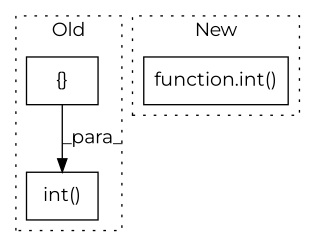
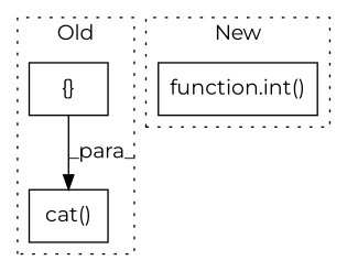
  digraph {
    fontname=Montserrat
    node [a=75 shape=box fontname=Montserrat]
-   n1 [l="10,8" label="int()" s="19262,19302"]
+   n1 [l="10,8" label="cat()" s="19262,19302"]
    n2 [a=59 l="1,0" label="{}" s="19272,19301"]
    n3 [l="4,1" label="function.int()" s="24872,24886"]
    subgraph cluster_1 {
      label=Old
      style=dotted
      n1
      n2
    }
    subgraph cluster_2 {
      label=New
      style=dotted
      n3
    }
    n2 -> n1 [label=_para_ fontname=Montserrat]
  }
